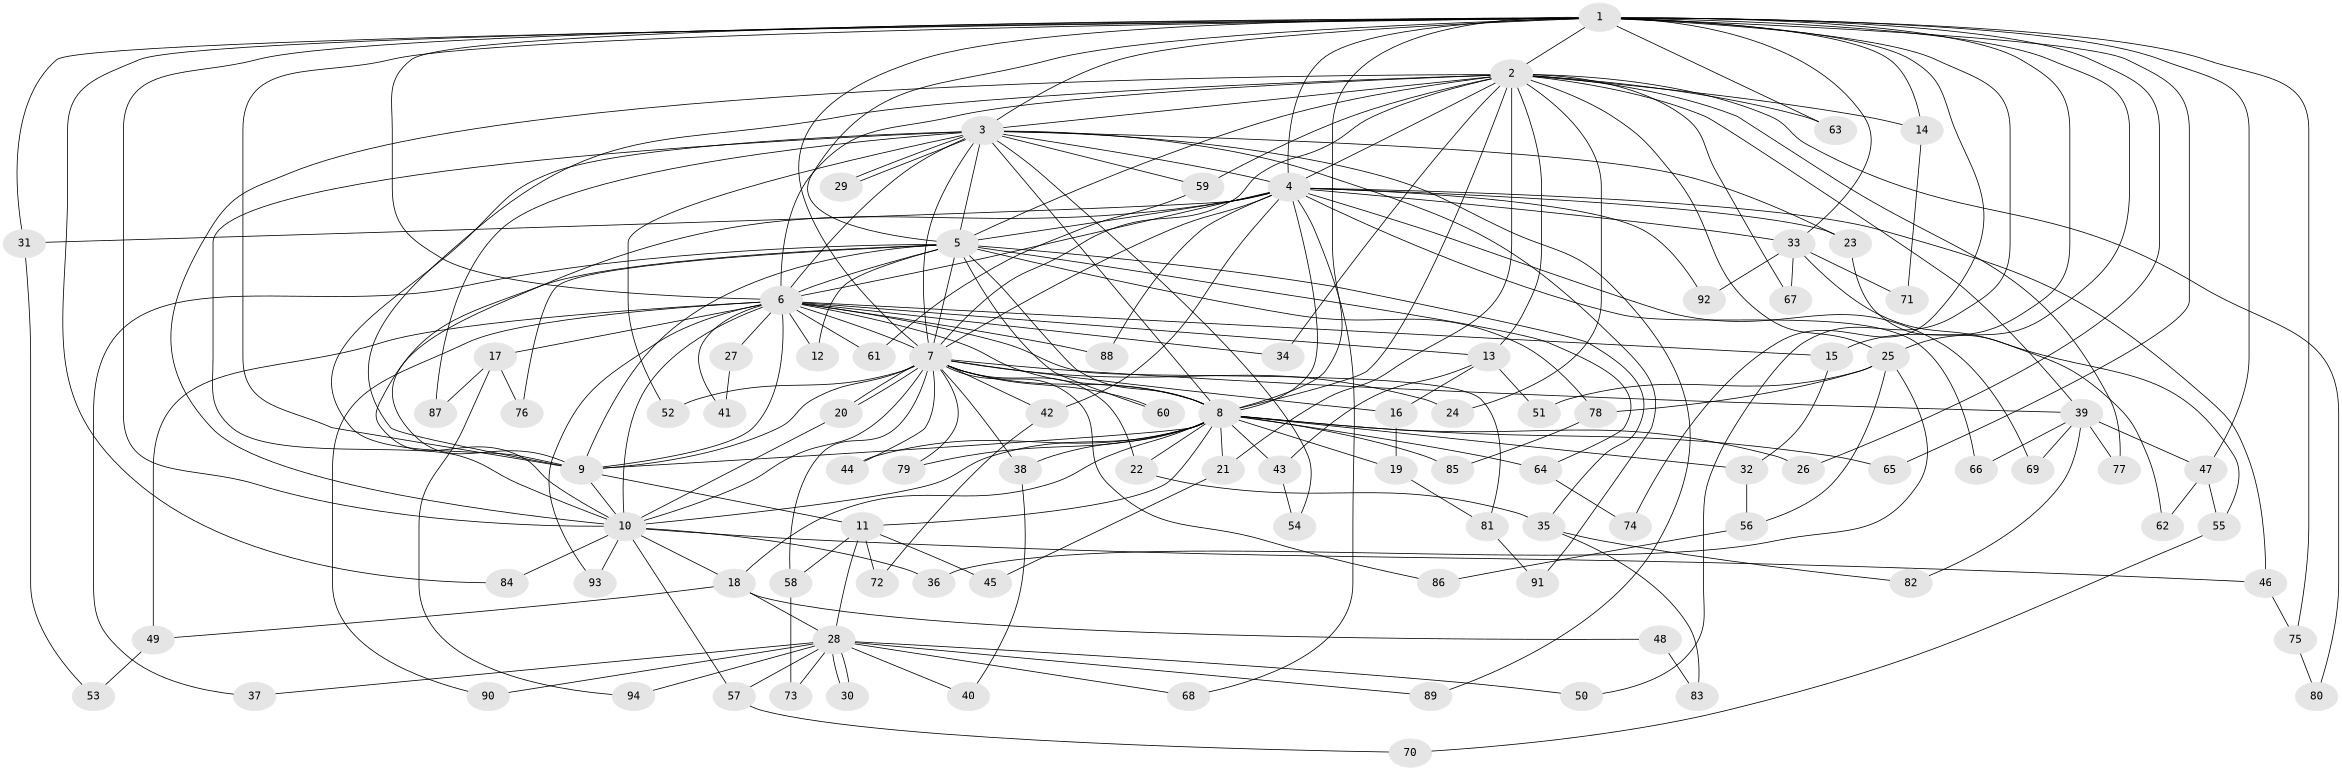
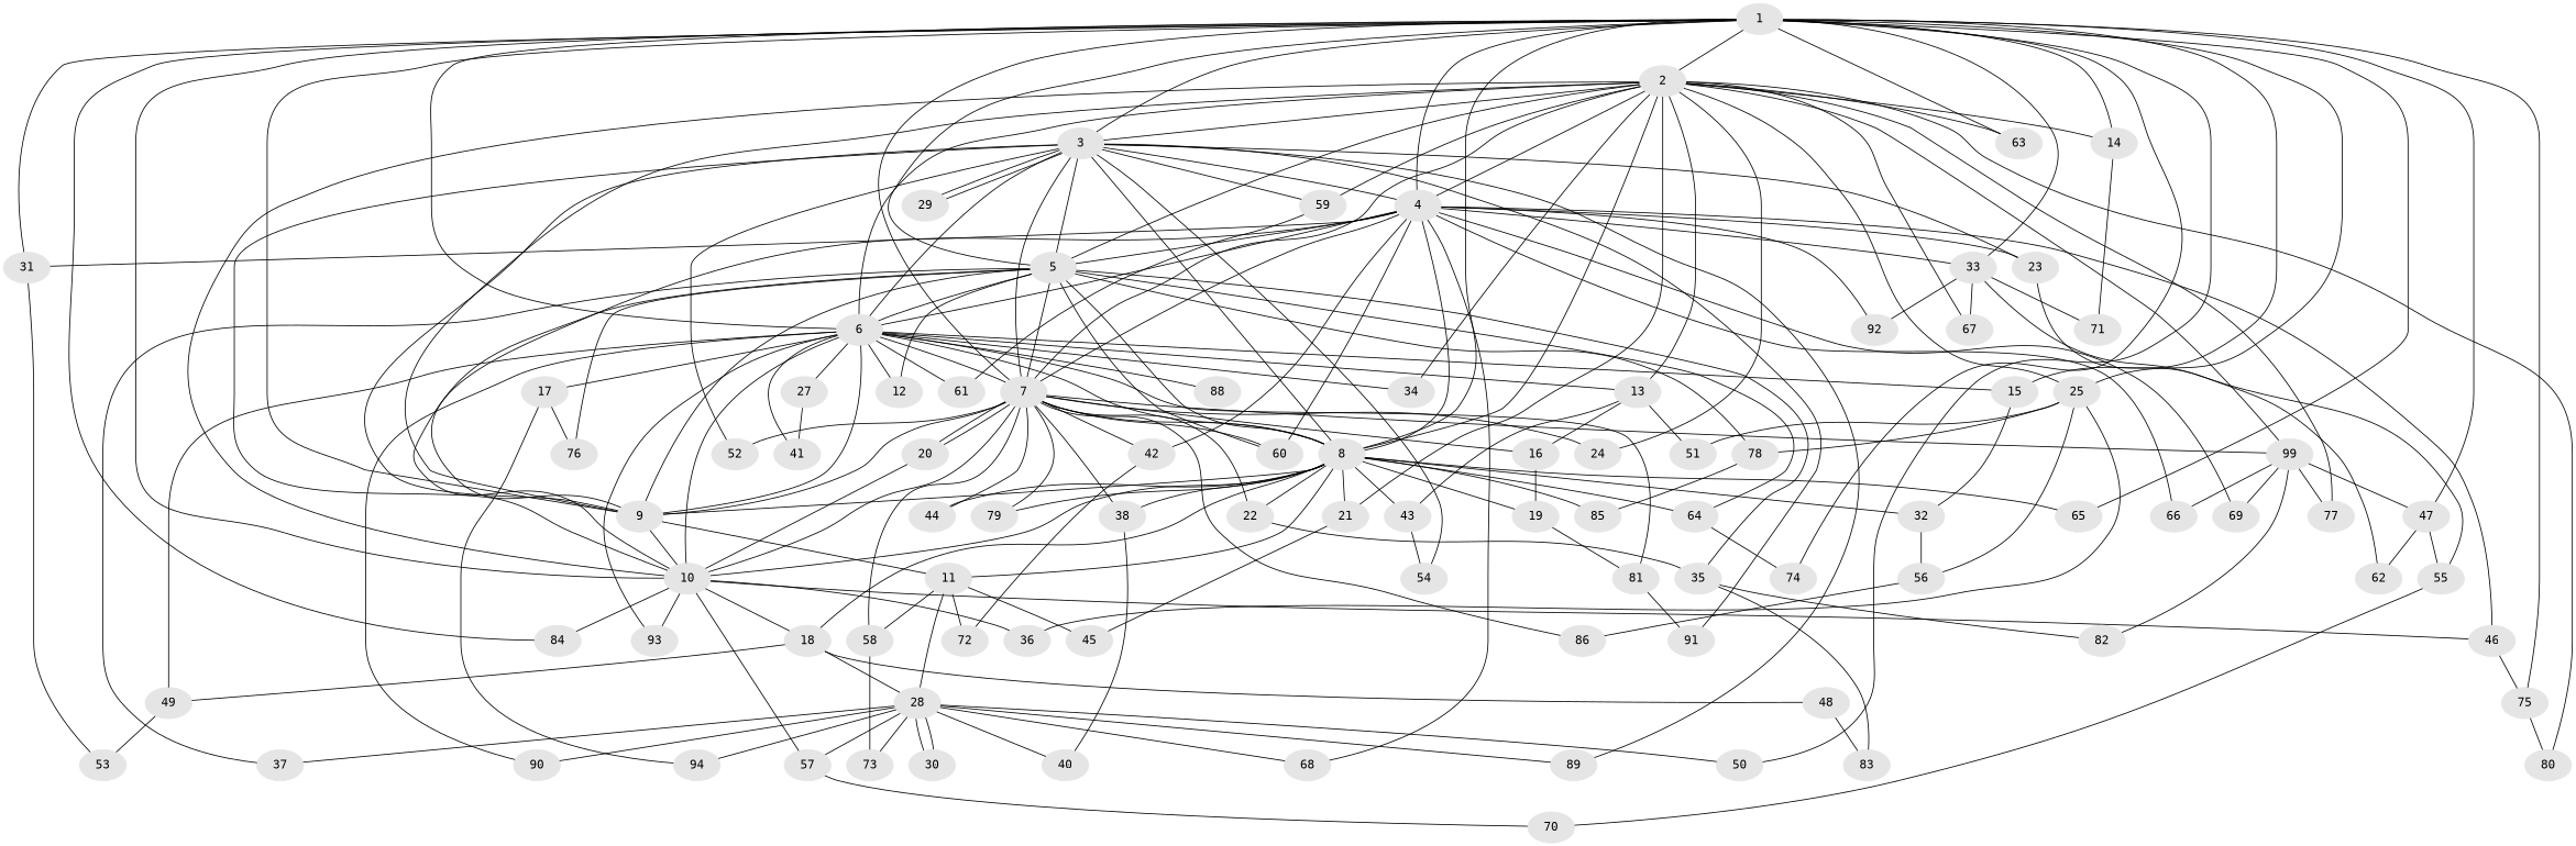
  graph {
    fontname="DejaVu Sans Mono"
    node [color=gray90 fontname="DejaVu Sans Mono" style=filled]
    edge [fontname="DejaVu Sans Mono"]
    1
    2
    3
    4
    5
    6
    7
    8
    9
    10
    14
    15
    25
-   26
    31
    33
    47
    50
    63
    65
    74
    75
    84
    13
    21
    24
    34
-   39
+   39 [label=99]
    59
    67
    77
    80
    23
    29
    52
    54
-   87
    89
    91
    42
    46
    66
    68
    69
    88
    92
    12
    35
    37
    60
    64
    76
    78
    17
    27
    41
    49
    61
    81
    90
    93
    16
    20
    22
    38
    44
    58
    79
    86
    11
    18
    19
    32
    43
    85
    36
    57
    71
    94
    51
    56
    53
    55
    62
    45
    82
    72
    83
    48
    40
    73
    28
    70
    30
    1 -- 2
    1 -- 3
    1 -- 4
    1 -- 5
    1 -- 6
    1 -- 7
    1 -- 8
    1 -- 9
    1 -- 10
    1 -- 14
    1 -- 15
    1 -- 25
-   1 -- 26
    1 -- 31
    1 -- 33
    1 -- 47
    1 -- 50
    1 -- 63
    1 -- 65
    1 -- 74
    1 -- 75
    1 -- 84
    2 -- 3
    2 -- 4
    2 -- 5
    2 -- 6
    2 -- 7
    2 -- 8
    2 -- 9
    2 -- 10
    2 -- 14
    2 -- 25
    2 -- 63
    2 -- 13
    2 -- 21
    2 -- 24
    2 -- 34
    2 -- 39
    2 -- 59
    2 -- 67
    2 -- 77
    2 -- 80
    3 -- 4
    3 -- 5
    3 -- 6
    3 -- 7
    3 -- 8
    3 -- 9
    3 -- 10
    3 -- 59
    3 -- 23
    3 -- 29
    3 -- 29
    3 -- 52
    3 -- 54
-   3 -- 87
    3 -- 89
    3 -- 91
    4 -- 5
    4 -- 6
    4 -- 7
    4 -- 8
    4 -- 9
    4 -- 31
    4 -- 33
    4 -- 23
    4 -- 42
    4 -- 46
    4 -- 66
    4 -- 68
    4 -- 69
-   4 -- 88
+   4 -- 60
    4 -- 92
    5 -- 6
    5 -- 7
    5 -- 8
    5 -- 9
    5 -- 10
    5 -- 12
    5 -- 35
    5 -- 37
    5 -- 60
    5 -- 64
    5 -- 76
    5 -- 78
    6 -- 7
    6 -- 8
    6 -- 9
    6 -- 10
    6 -- 15
    6 -- 13
    6 -- 34
    6 -- 88
    6 -- 12
    6 -- 17
    6 -- 27
    6 -- 41
    6 -- 49
    6 -- 61
    6 -- 81
    6 -- 90
    6 -- 93
    7 -- 8
    7 -- 9
    7 -- 10
    7 -- 24
    7 -- 39
    7 -- 52
    7 -- 42
    7 -- 60
    7 -- 16
    7 -- 20
    7 -- 20
    7 -- 22
    7 -- 38
    7 -- 44
    7 -- 58
    7 -- 79
    7 -- 86
    8 -- 9
    8 -- 10
-   8 -- 26
    8 -- 65
    8 -- 21
    8 -- 64
    8 -- 22
    8 -- 38
    8 -- 44
    8 -- 79
    8 -- 11
    8 -- 18
    8 -- 19
    8 -- 32
    8 -- 43
    8 -- 85
    9 -- 10
    9 -- 11
    10 -- 84
    10 -- 46
    10 -- 93
    10 -- 18
    10 -- 36
    10 -- 57
    14 -- 71
    15 -- 32
    25 -- 78
    25 -- 36
    25 -- 51
    25 -- 56
    31 -- 53
    33 -- 67
    33 -- 92
    33 -- 71
    33 -- 55
    47 -- 55
    47 -- 62
    75 -- 80
    13 -- 16
    13 -- 43
    13 -- 51
    21 -- 45
    39 -- 47
    39 -- 77
    39 -- 66
    39 -- 69
    39 -- 82
    59 -- 61
    23 -- 62
    42 -- 72
    46 -- 75
    35 -- 82
    35 -- 83
    64 -- 74
    78 -- 85
-   17 -- 87
    17 -- 76
    17 -- 94
    27 -- 41
    49 -- 53
    81 -- 91
    16 -- 19
    20 -- 10
    22 -- 35
    38 -- 40
    58 -- 73
    11 -- 58
    11 -- 45
    11 -- 72
    11 -- 28
    18 -- 49
    18 -- 48
    18 -- 28
    19 -- 81
    32 -- 56
    43 -- 54
    57 -- 70
    56 -- 86
    55 -- 70
    48 -- 83
    28 -- 50
    28 -- 89
    28 -- 68
    28 -- 37
    28 -- 90
    28 -- 57
    28 -- 94
    28 -- 40
    28 -- 73
    28 -- 30
    28 -- 30
  }
